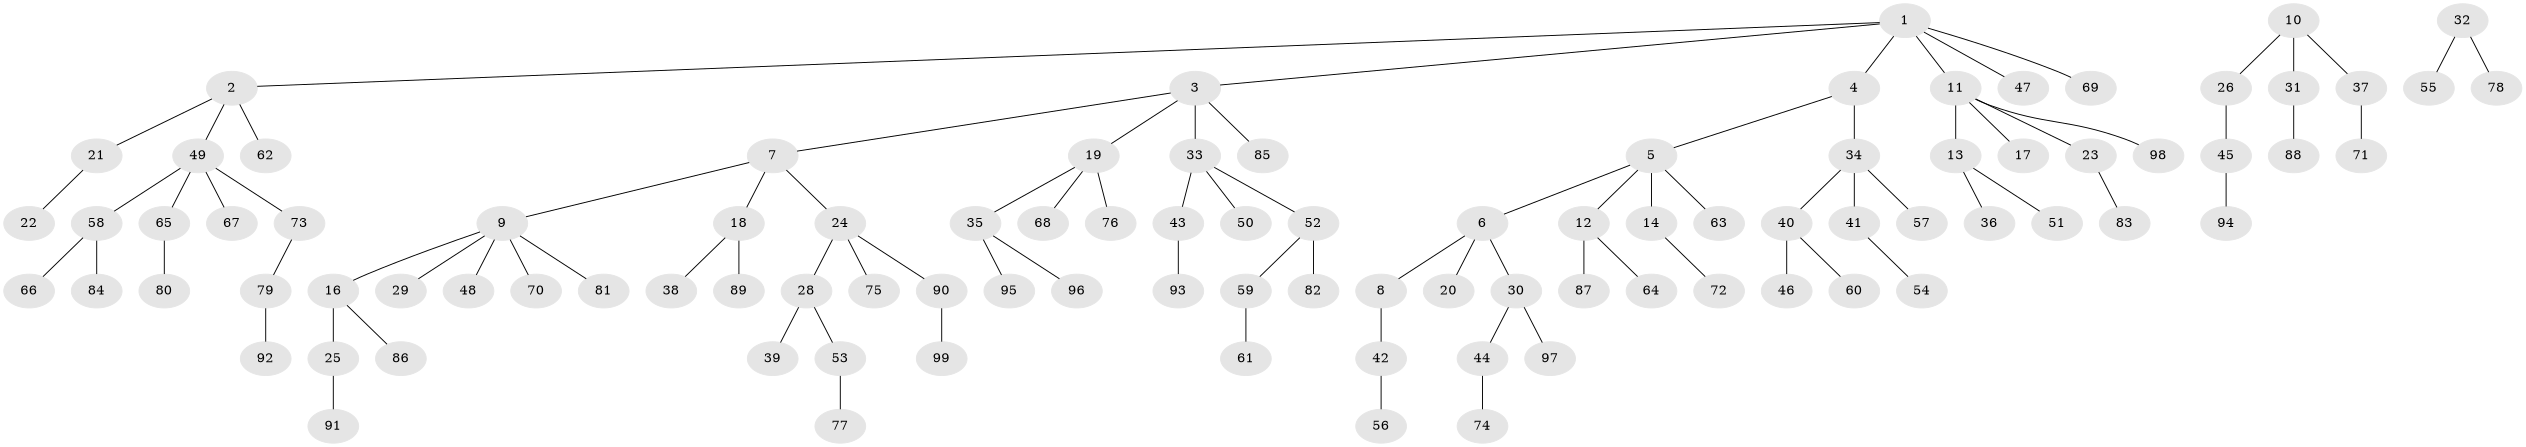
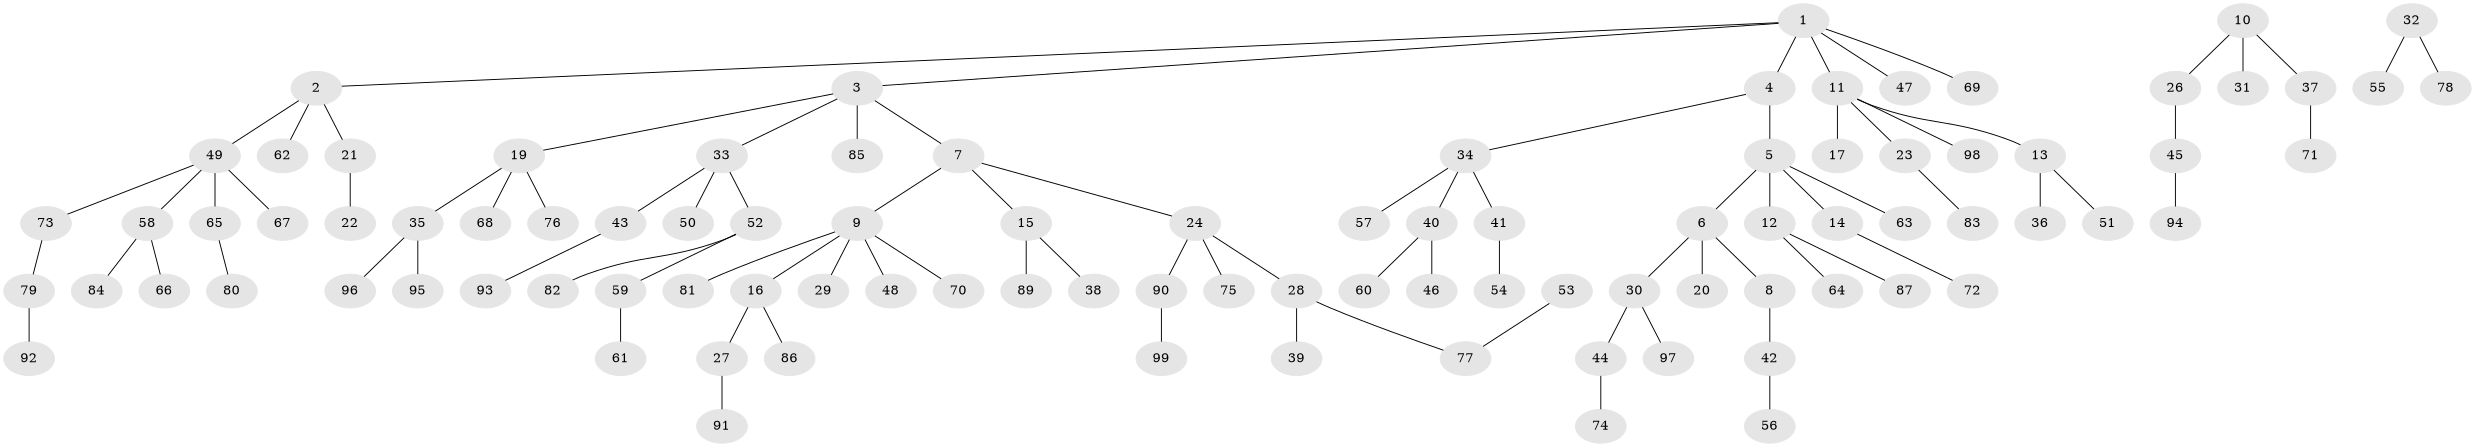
  graph {
    node [color=gray90 style=filled]
    1
    2
    3
    4
    11
    47
    69
    21
    49
    62
    7
    19
    33
    85
    5
    34
    13
    17
    23
    98
    22
    58
    65
    67
    73
    9
-   18
+   18 [label=15]
    24
    10
    26
    31
    37
    35
    68
    76
    43
    50
    52
    6
    12
    14
    63
    40
    41
    57
    8
    20
    30
    87
    64
    72
    42
    44
    97
    16
    29
    48
    70
    81
    38
    89
    28
    75
    90
    56
-   27 [label=25]
+   27
    86
    45
-   88
    71
    36
    51
    83
    91
    95
    96
    39
    53
    99
    32
    55
    78
    94
    77
    74
    93
    59
    82
    46
    60
    54
    66
    84
    80
    79
    61
    92
    1 -- 2
    1 -- 3
    1 -- 4
    1 -- 11
    1 -- 47
    1 -- 69
    2 -- 21
    2 -- 49
    2 -- 62
    3 -- 7
    3 -- 19
    3 -- 33
    3 -- 85
    4 -- 5
    4 -- 34
    11 -- 13
    11 -- 17
    11 -- 23
    11 -- 98
    21 -- 22
    49 -- 58
    49 -- 65
    49 -- 67
    49 -- 73
    7 -- 9
    7 -- 18
    7 -- 24
    19 -- 35
    19 -- 68
    19 -- 76
    33 -- 43
    33 -- 50
    33 -- 52
    5 -- 6
    5 -- 12
    5 -- 14
    5 -- 63
    34 -- 40
    34 -- 41
    34 -- 57
    13 -- 36
    13 -- 51
    23 -- 83
    58 -- 66
    58 -- 84
    65 -- 80
    73 -- 79
    9 -- 16
    9 -- 29
    9 -- 48
    9 -- 70
    9 -- 81
    18 -- 38
    18 -- 89
    24 -- 28
    24 -- 75
    24 -- 90
    10 -- 26
    10 -- 31
    10 -- 37
    26 -- 45
-   31 -- 88
    37 -- 71
    35 -- 95
    35 -- 96
    43 -- 93
    52 -- 59
    52 -- 82
    6 -- 8
    6 -- 20
    6 -- 30
    12 -- 87
    12 -- 64
    14 -- 72
    40 -- 46
    40 -- 60
    41 -- 54
    8 -- 42
    30 -- 44
    30 -- 97
    42 -- 56
    44 -- 74
    16 -- 27
    16 -- 86
    28 -- 39
-   28 -- 53
+   28 -- 77
    90 -- 99
    27 -- 91
    45 -- 94
    53 -- 77
    32 -- 55
    32 -- 78
    59 -- 61
    79 -- 92
  }
